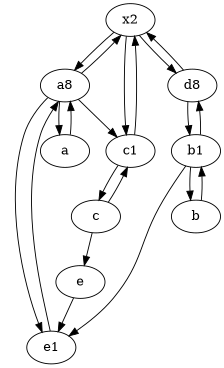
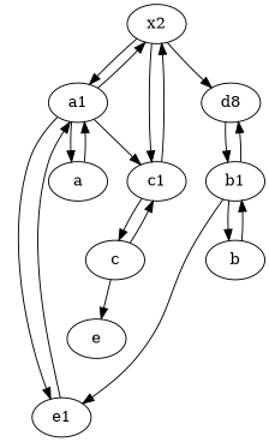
  digraph {
    n1 [label=x2]
-   a1 [label=a8]
+   a1
    a
    c1
    e1
    n6 [label=d8]
    c
    b1
    b
    e
    n1 -> a1
    n1 -> c1
    n1 -> n6
    a1 -> n1
    a1 -> a
    a1 -> c1
    a1 -> e1
    a -> a1
    c1 -> n1
    c1 -> c
    e1 -> a1
-   n6 -> n1
    n6 -> b1
    c -> c1
    c -> e
    b1 -> e1
    b1 -> n6
    b1 -> b
    b -> b1
-   e -> e1
  }
